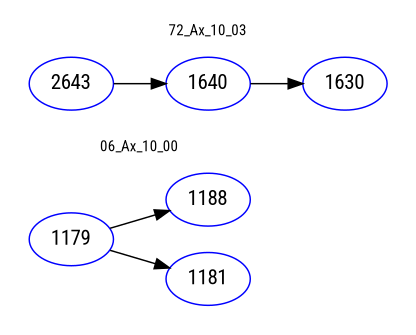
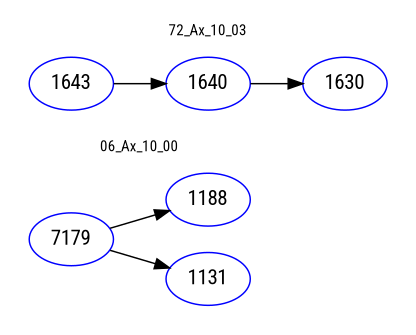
  digraph {
    fontname="Roboto Condensed"
    rankdir=LR
    node [color=blue fontname="Roboto Condensed"]
    edge [color=black fontname="Roboto Condensed"]
-   n1 [label=1179]
-   n2 [label=1181]
+   n1 [label=7179]
+   n2 [label=1131]
    n3 [label=1188]
    n4 [label=1640]
    n5 [label=1630]
-   n6 [label=2643]
+   n6 [label=1643]
    subgraph cluster_1 {
      color=white
      fontsize=10
      label="06_Ax_10_00"
      n1
      n2
      n3
    }
    subgraph cluster_2 {
      color=white
      fontsize=10
      label="72_Ax_10_03"
      n4
      n5
      n6
    }
    n1 -> n2
    n1 -> n3
    n4 -> n5
    n6 -> n4
  }
